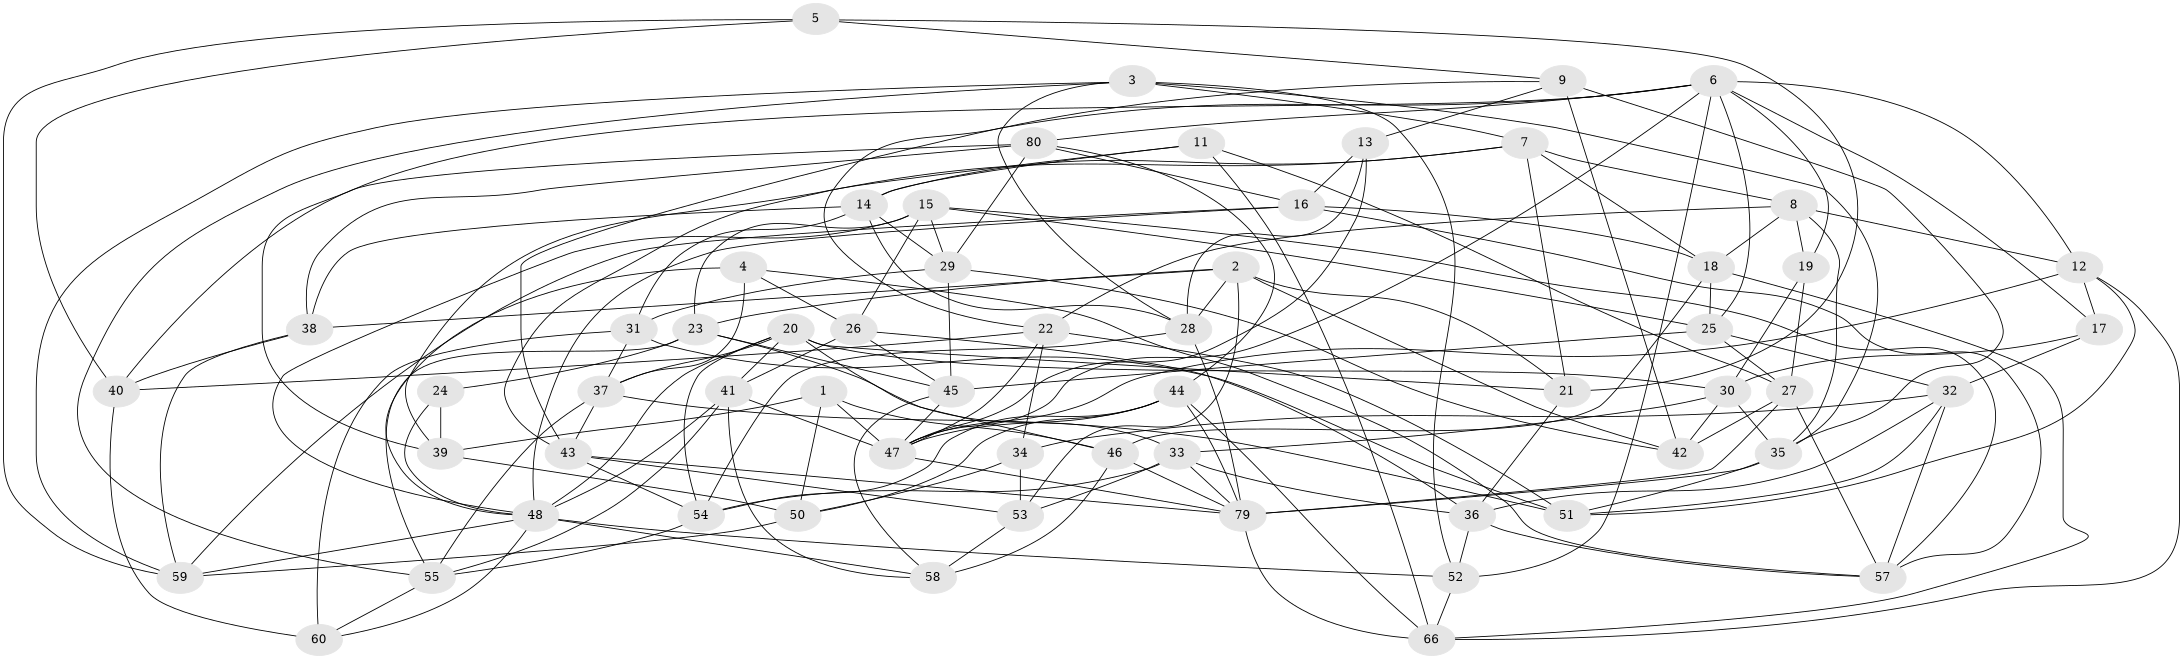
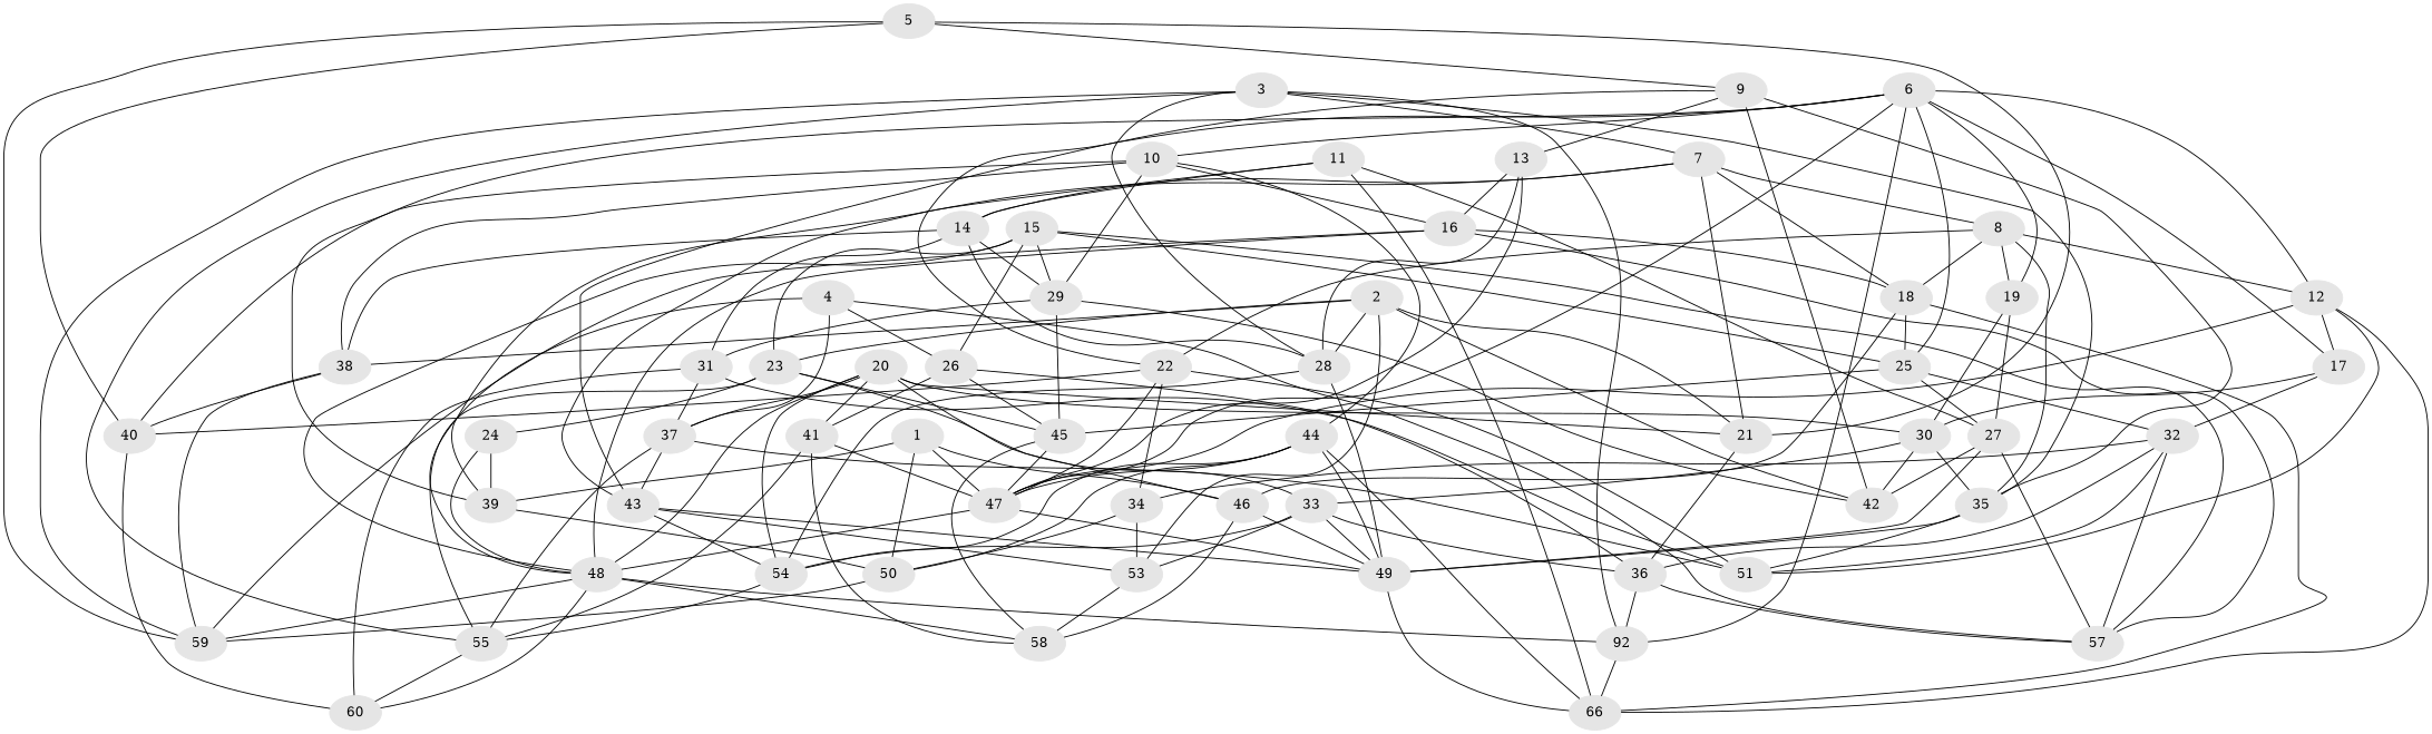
  graph {
    node [color=gray90 style=filled]
    edge [weight=1.0]
    1
    39
    46
    47
    50
-   49 [label=79]
+   49
    58
    48
    59
    2
    21
    23
    28
    38
    42
    53
    36
    55
    24
    33
    45
    54
    40
    3
    7
    35
-   52
+   52 [label=92]
    8
    14
    18
    51
    n32 [label=66]
    60
    4
    26
    37
    57
    41
    43
    5
    9
    22
    13
    6
-   10 [label=80]
+   10
    12
    17
    19
    25
    16
    29
    44
    30
    32
    27
    31
    34
    11
    15
    20
    1 -- 39
    1 -- 46
    1 -- 47
    1 -- 50
    39 -- 50
    46 -- 49
    46 -- 58 [weight=2.0]
    47 -- 49
-   41 -- 48
+   47 -- 48
    50 -- 59
    49 -- n32
    48 -- 58
    48 -- 59
    48 -- 52
    48 -- 60
    2 -- 21
    2 -- 23
    2 -- 28
    2 -- 38
    2 -- 42
    2 -- 53
    21 -- 36
    23 -- 55
    23 -- 24
    23 -- 33
    23 -- 45
    28 -- 49
    28 -- 54
    38 -- 59
    38 -- 40 [weight=2.0]
    53 -- 58
    36 -- 52
    36 -- 57
    55 -- 60
    24 -- 39 [weight=2.0]
    24 -- 48
    33 -- 49
    33 -- 53
    33 -- 36
    33 -- 54
    45 -- 47
    45 -- 58
    54 -- 55
    40 -- 60
    3 -- 59
    3 -- 28
    3 -- 55
    3 -- 7
    3 -- 35
    3 -- 52
    7 -- 39
    7 -- 21
    7 -- 8
    7 -- 14
    7 -- 18
    35 -- 49
    35 -- 51
    52 -- n32
    8 -- 35
    8 -- 18
    8 -- 22
    8 -- 12
    8 -- 19
    14 -- 28
    14 -- 38
    14 -- 29
    14 -- 31
    18 -- 46
    18 -- n32
    18 -- 25
    4 -- 48
    4 -- 26
    4 -- 37
    4 -- 57
    26 -- 36
    26 -- 45
    26 -- 41 [weight=2.0]
    37 -- 55
    37 -- 51
    37 -- 43
    41 -- 47
    41 -- 58
    41 -- 55
    43 -- 49
    43 -- 53
    43 -- 54
    5 -- 59
    5 -- 21
    5 -- 40
    5 -- 9
    9 -- 42 [weight=2.0]
    9 -- 35
    9 -- 22
    9 -- 13
    22 -- 47
    22 -- 40
    22 -- 51
    22 -- 34
    13 -- 47
    13 -- 28
    13 -- 16
    6 -- 39
    6 -- 47
    6 -- 52 [weight=2.0]
    6 -- 43
    6 -- 10
    6 -- 12
    6 -- 17
    6 -- 19
    6 -- 25
    10 -- 38
    10 -- 40
    10 -- 16
    10 -- 29
    10 -- 44
    12 -- 47
    12 -- 51
    12 -- n32
    12 -- 17
    17 -- 30
    17 -- 32
    19 -- 30
    19 -- 27
    25 -- 45
    25 -- 32
    25 -- 27
    16 -- 48
    16 -- 59
    16 -- 18
    16 -- 57
    29 -- 42
    29 -- 45
    29 -- 31
    44 -- 47
    44 -- 50
    44 -- 49
    44 -- 54
    44 -- n32
    30 -- 42
    30 -- 33
    30 -- 35
    32 -- 36
    32 -- 51
    32 -- 57
    32 -- 34
    27 -- 49
    27 -- 42
    27 -- 57
    31 -- 51
    31 -- 60
    31 -- 37
    34 -- 50 [weight=2.0]
    34 -- 53 [weight=2.0]
    11 -- 14
    11 -- n32
    11 -- 43
    11 -- 27
    15 -- 48
    15 -- 23
    15 -- 26
    15 -- 57
    15 -- 25
    15 -- 29
    20 -- 46
    20 -- 48
    20 -- 21
    20 -- 54
    20 -- 37
    20 -- 41
    20 -- 30
  }
